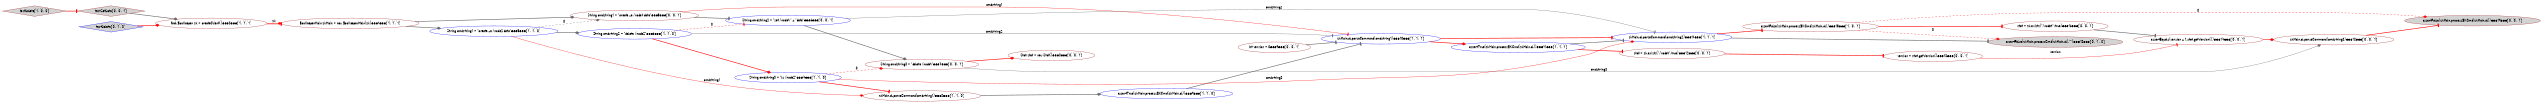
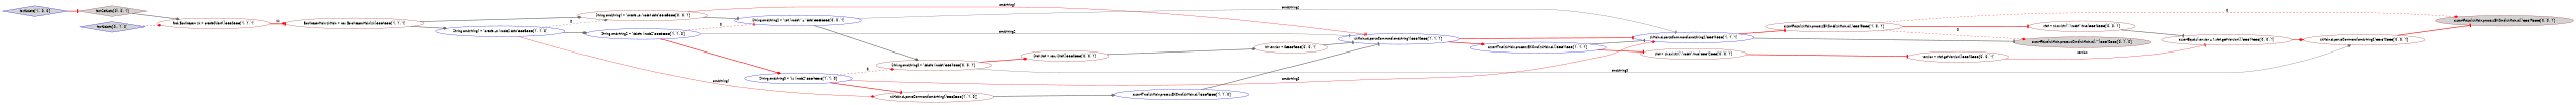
  digraph {
    fontname="Patrick Hand"
    rankdir=LR
    node [color=brown fillcolor=white fontname="Patrick Hand" shape=ellipse style=filled]
    edge [arrowhead=diamond color=red fontname="Patrick Hand" style=bold]
    n1 [label="assertEquals(version + 1,stat.getVersion())@@@17@@@['0', '0', '1']"]
    n2 [label="zkMain.cl.parseCommand(cmdstring3)@@@18@@@['0', '0', '1']"]
    n3 [fillcolor=lightgray label="assertFalse(zkMain.processZKCmd(zkMain.cl))@@@19@@@['0', '0', '1']"]
    n4 [color=blue label="zkMain.cl.parseCommand(cmdstring2)@@@14@@@['1', '1', '1']"]
    n5 [label="assertFalse(zkMain.processZKCmd(zkMain.cl))@@@15@@@['1', '0', '1']"]
    n6 [fillcolor=lightgray label="assertFalse(zkMain.processCmd(zkMain.cl),\"\")@@@13@@@['0', '1', '0']"]
    n7 [label="stat = zk.exists(\"/node4\",true)@@@16@@@['0', '0', '1']"]
    n8 [fillcolor=lightgray label="testSetData['0', '0', '1']" shape=diamond]
    n9 [label="final ZooKeeper zk = createClient()@@@3@@@['1', '1', '1']"]
    n10 [label="ZooKeeperMain zkMain = new ZooKeeperMain(zk)@@@4@@@['1', '1', '1']"]
    n11 [label="String cmdstring1 = \"create -e /node4 data\"@@@5@@@['0', '0', '1']"]
    n12 [color=blue label="String cmdstring1 = \"create -e /node2 data\"@@@5@@@['1', '1', '0']"]
    n13 [color=blue label="zkMain.cl.parseCommand(cmdstring1)@@@10@@@['1', '1', '1']"]
    n14 [color=blue label="String cmdstring2 = \"set /node4 \" + \"data\"@@@6@@@['0', '0', '1']"]
    n15 [label="zkMain.cl.parseCommand(cmdstring1)@@@8@@@['1', '1', '0']"]
    n16 [color=blue label="String cmdstring2 = \"delete /node2\"@@@6@@@['1', '1', '0']"]
    n17 [color=blue label="assertTrue(zkMain.processZKCmd(zkMain.cl))@@@11@@@['1', '1', '1']"]
    n18 [label="String cmdstring3 = \"delete /node4\"@@@7@@@['0', '0', '1']"]
    n19 [color=blue label="assertTrue(zkMain.processZKCmd(zkMain.cl))@@@9@@@['1', '1', '0']"]
    n20 [label="int version = 0@@@9@@@['0', '0', '1']"]
    n21 [label="version = stat.getVersion()@@@13@@@['0', '0', '1']"]
    n22 [color=blue fillcolor=lightgray label="testDelete['0', '1', '0']" shape=diamond]
    n23 [label="stat = zk.exists(\"/node4\",true)@@@12@@@['0', '0', '1']"]
    n24 [color=blue label="String cmdstring3 = \"ls /node2\"@@@7@@@['1', '1', '0']"]
    n25 [label="Stat stat = new Stat()@@@8@@@['0', '0', '1']"]
-   n26 [fillcolor=lightgray label="testDelete['1', '0', '0']" shape=diamond]
+   n26 [color=blue fillcolor=lightgray label="testDelete['1', '0', '0']" shape=diamond]
    n1 -> n2
    n2 -> n3 [arrowhead=tee]
    n4 -> n5 [arrowhead=tee]
    n4 -> n6 [arrowhead=tee color=gray40]
    n5 -> n3 [label=0 style=dashed]
    n5 -> n6 [label=0 style=dashed]
    n5 -> n7 [arrowhead=tee]
    n7 -> n1 [arrowhead=tee color=gray40]
    n8 -> n9 [color=gray40]
    n9 -> n10 [label=zk style=solid]
    n9 -> n10 [arrowhead=tee]
    n10 -> n11 [color=gray40]
    n10 -> n12 [color=gray40]
    n11 -> n13 [arrowhead=tee label=cmdstring1 style=solid]
    n11 -> n14 [arrowhead=tee color=gray40]
    n12 -> n11 [color=gray40 label=0 style=dashed]
    n12 -> n15 [label=cmdstring1 style=solid]
    n12 -> n16 [color=gray40]
    n13 -> n4 [arrowhead=tee]
    n13 -> n17
    n14 -> n4 [arrowhead=tee color=gray40 label=cmdstring2 style=solid]
    n14 -> n18 [color=gray40]
    n15 -> n19 [color=gray40]
    n16 -> n13 [arrowhead=tee color=gray40 label=cmdstring2 style=solid]
    n16 -> n14 [arrowhead=tee label=0 style=dashed]
    n16 -> n24
    n17 -> n4 [arrowhead=tee color=gray40]
    n17 -> n23 [arrowhead=tee]
    n18 -> n2 [color=gray40 label=cmdstring3 style=solid]
    n18 -> n25
    n19 -> n13 [arrowhead=tee color=gray40]
    n20 -> n13 [arrowhead=tee color=gray40]
    n21 -> n1 [arrowhead=tee label=version style=solid]
-   n22 -> n9
+   n22 -> n9 [style=dashed]
    n23 -> n21 [arrowhead=tee]
    n24 -> n4 [label=cmdstring3 style=solid]
    n24 -> n15 [arrowhead=tee]
    n24 -> n18 [label=0 style=dashed]
+   n25 -> n20 [color=gray40]
    n26 -> n8 [arrowhead=tee]
  }
